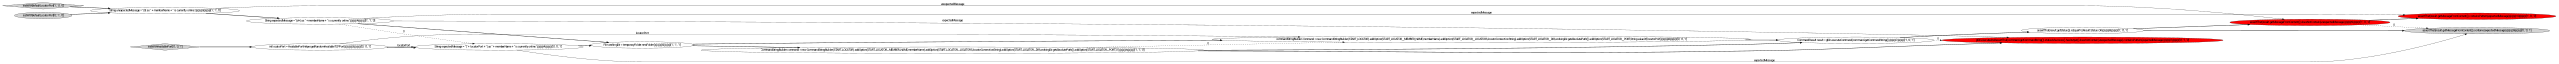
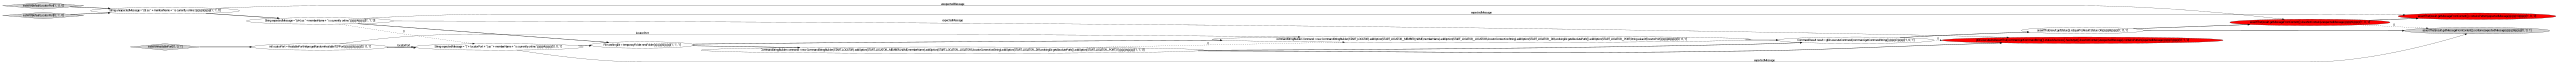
  digraph {
    rankdir=LR
    fontname=Roboto
    node [fillcolor=white shape=ellipse style=filled fontname=Roboto]
    edge [style=bold fontname=Roboto]
    n1 [label="String expectedMessage = \"\(\d+\( as \" + memberName + \" is currently online.\"@@@4@@@['1', '1', '0']"]
    n2 [label="String expectedMessage = \"(\" + locatorPort + \"( as \" + memberName + \" is currently online.\"@@@4@@@['0', '0', '1']"]
    n3 [fillcolor=red label="gfsh.executeAndAssertThat(command.getCommandString()).statusIsSuccess().hasOutput().doesNotContain(unexpectedMessage).containsPattern(expectedMessage)@@@7@@@['0', '1', '0']"]
    n4 [fillcolor=red label="assertThat(result.getMessageFromContent()).containsPattern(expectedMessage)@@@10@@@['1', '0', '0']"]
    n5 [label="File workingDir = temporaryFolder.newFolder()@@@5@@@['1', '1', '1']"]
    n6 [fillcolor=lightgray label="testWithAvailablePort['0', '0', '1']" shape=diamond]
    n7 [label="int locatorPort = AvailablePortHelper.getRandomAvailableTCPPort()@@@3@@@['0', '0', '1']"]
    n8 [label="CommandStringBuilder command = new CommandStringBuilder(START_LOCATOR).addOption(START_LOCATOR__MEMBER_NAME,memberName).addOption(START_LOCATOR__LOCATORS,locatorConnectionString).addOption(START_LOCATOR__DIR,workingDir.getAbsolutePath()).addOption(START_LOCATOR__PORT,String.valueOf(locatorPort))@@@6@@@['0', '0', '1']"]
    n9 [label="CommandResult result = gfsh.executeCommand(command.getCommandString())@@@7@@@['1', '0', '1']"]
    n10 [label="assertThat(result.getStatus()).isEqualTo(Result.Status.OK)@@@8@@@['1', '0', '1']"]
    n11 [label="String unexpectedMessage = \"(0( as \" + memberName + \" is currently online.\"@@@3@@@['1', '1', '0']"]
    n12 [fillcolor=red label="assertThat(result.getMessageFromContent()).doesNotContain(unexpectedMessage)@@@9@@@['1', '0', '0']"]
    n13 [fillcolor=lightgray label="assertThat(result.getMessageFromContent()).contains(expectedMessage)@@@9@@@['0', '0', '1']"]
    n14 [fillcolor=lightgray label="testWithDefaultLocatorPort['1', '0', '0']" shape=diamond]
-   n15 [fillcolor=lightgray label="testWithDefaultLocatorPort['0', '1', '0']"]
+   n15 [fillcolor=lightgray label="testWithDefaultLocatorPort['0', '1', '0']" shape=diamond]
    n16 [label="CommandStringBuilder command = new CommandStringBuilder(START_LOCATOR).addOption(START_LOCATOR__MEMBER_NAME,memberName).addOption(START_LOCATOR__LOCATORS,locatorConnectionString).addOption(START_LOCATOR__DIR,workingDir.getAbsolutePath()).addOption(START_LOCATOR__PORT,\"0\")@@@6@@@['1', '1', '0']"]
    n1 -> n2 [label=0 style=dashed]
    n1 -> n3 [label=expectedMessage style=solid]
    n1 -> n4 [label=expectedMessage style=solid]
    n1 -> n5
    n2 -> n5
    n2 -> n13 [label=expectedMessage style=solid]
    n5 -> n8
    n5 -> n16
    n6 -> n7
    n7 -> n2 [label=locatorPort style=solid]
    n7 -> n2
    n7 -> n8 [label=locatorPort style=solid]
    n8 -> n9
    n9 -> n3 [label=0 style=dashed]
    n9 -> n10
    n10 -> n12
    n10 -> n13
    n11 -> n1
    n11 -> n12 [label=unexpectedMessage style=solid]
    n12 -> n4
    n12 -> n13 [label=0 style=dashed]
    n14 -> n11
    n15 -> n11
    n16 -> n3
    n16 -> n8 [label=0 style=dashed]
    n16 -> n9
  }
